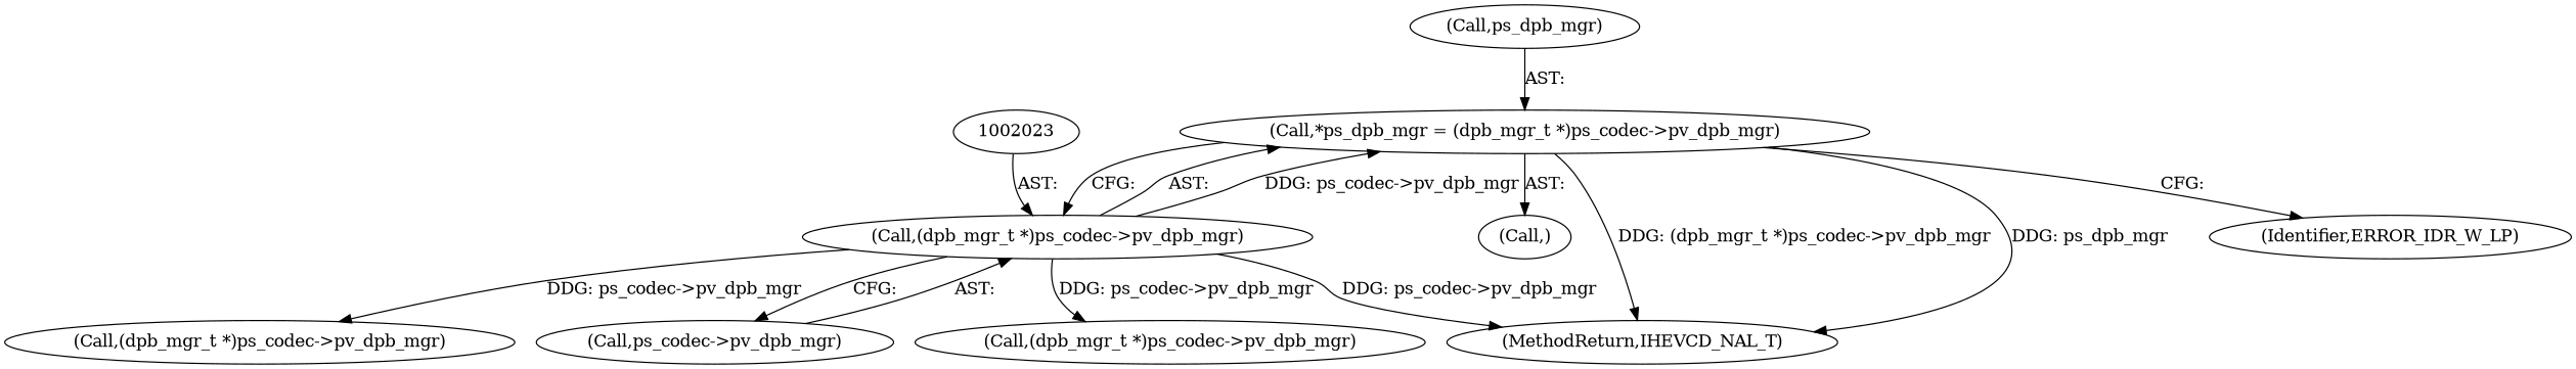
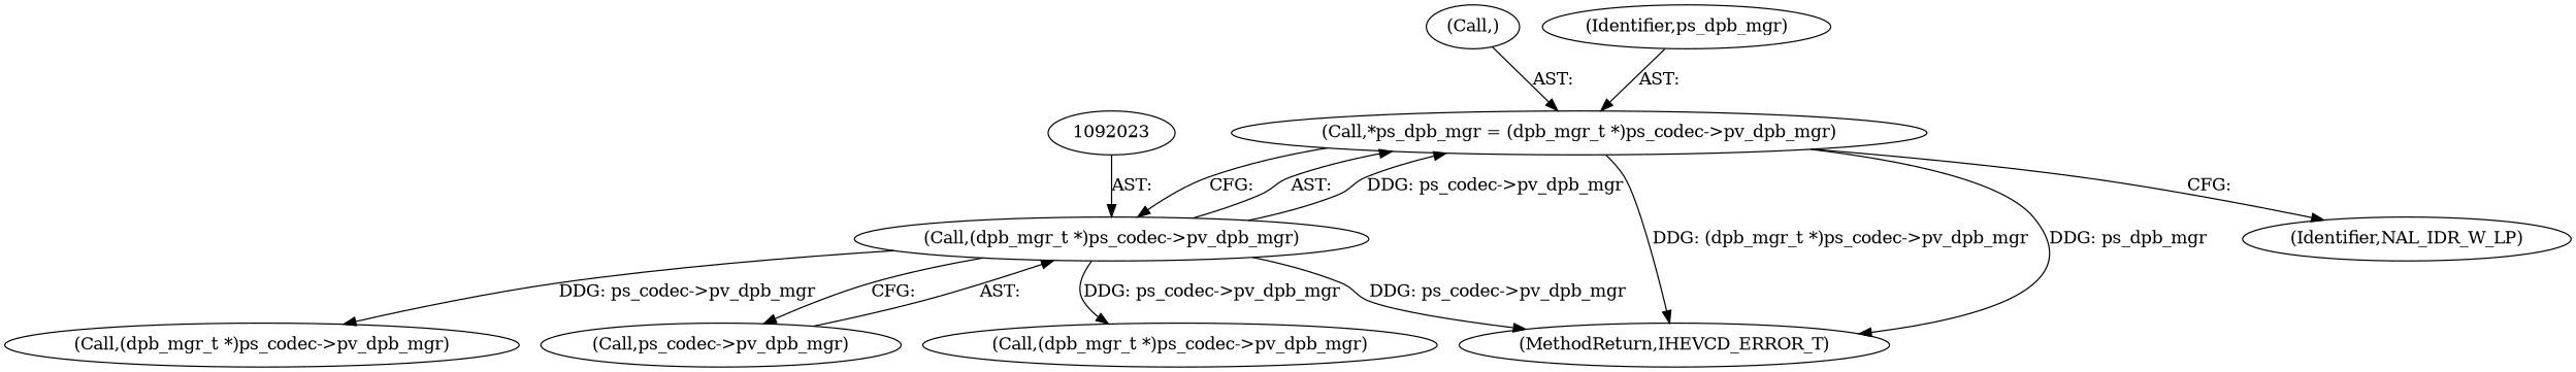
  digraph {
    n1 [label="(Call,*ps_dpb_mgr = (dpb_mgr_t *)ps_codec->pv_dpb_mgr)"]
    n2 [label="(Call,(dpb_mgr_t *)ps_codec->pv_dpb_mgr)"]
    n3 [label="(Call,)"]
-   n4 [label="(MethodReturn,IHEVCD_NAL_T)"]
-   n5 [label="(Identifier,ERROR_IDR_W_LP)"]
+   n4 [label="(MethodReturn,IHEVCD_ERROR_T)"]
+   n5 [label="(Identifier,NAL_IDR_W_LP)"]
    n6 [label="(Call,(dpb_mgr_t *)ps_codec->pv_dpb_mgr)"]
    n7 [label="(Call,ps_codec->pv_dpb_mgr)"]
    n8 [label="(Call,(dpb_mgr_t *)ps_codec->pv_dpb_mgr)"]
-   n9 [label="(Call,ps_dpb_mgr)"]
-   1002023
+   n9 [label="(Identifier,ps_dpb_mgr)"]
+   1002023 [label=1092023]
    n1 -> n2 [label="CFG: "]
-   n1 -> n3 [label="AST: "]
+   n3 -> n1 [label="AST: "]
    n1 -> n4 [label="DDG: (dpb_mgr_t *)ps_codec->pv_dpb_mgr"]
    n1 -> n4 [label="DDG: ps_dpb_mgr"]
    n1 -> n5 [label="CFG: "]
    n2 -> n1 [label="AST: "]
    n2 -> n1 [label="DDG: ps_codec->pv_dpb_mgr"]
    n2 -> n4 [label="DDG: ps_codec->pv_dpb_mgr"]
    n2 -> n6 [label="DDG: ps_codec->pv_dpb_mgr"]
    n2 -> n7 [label="CFG: "]
    n2 -> n8 [label="DDG: ps_codec->pv_dpb_mgr"]
    n7 -> n2 [label="AST: "]
    n9 -> n1 [label="AST: "]
    1002023 -> n2 [label="AST: "]
  }
